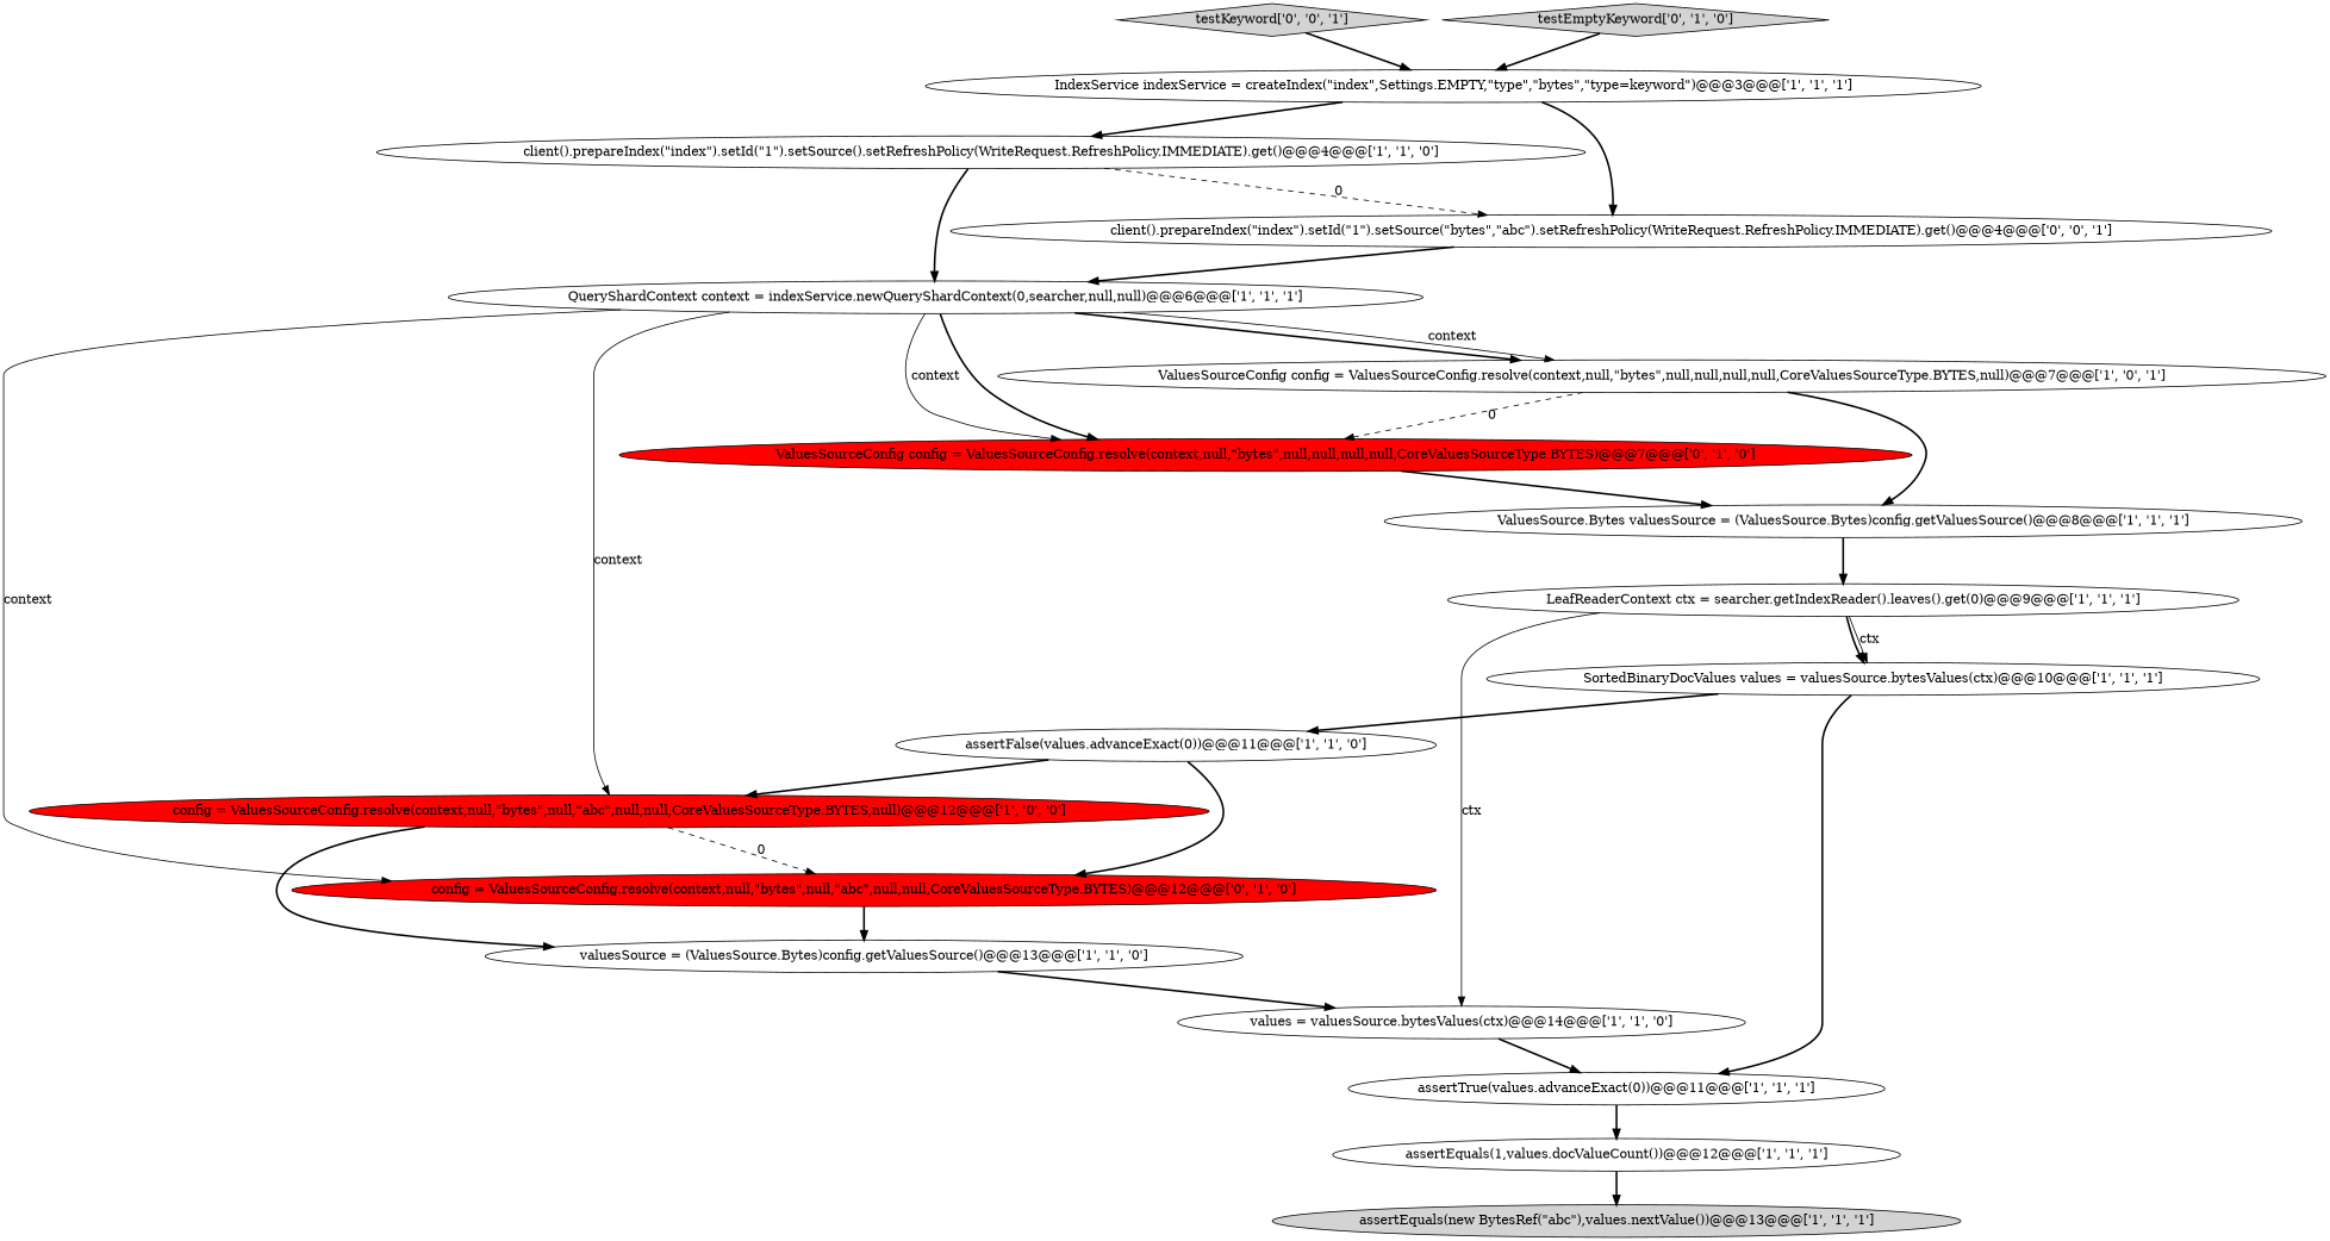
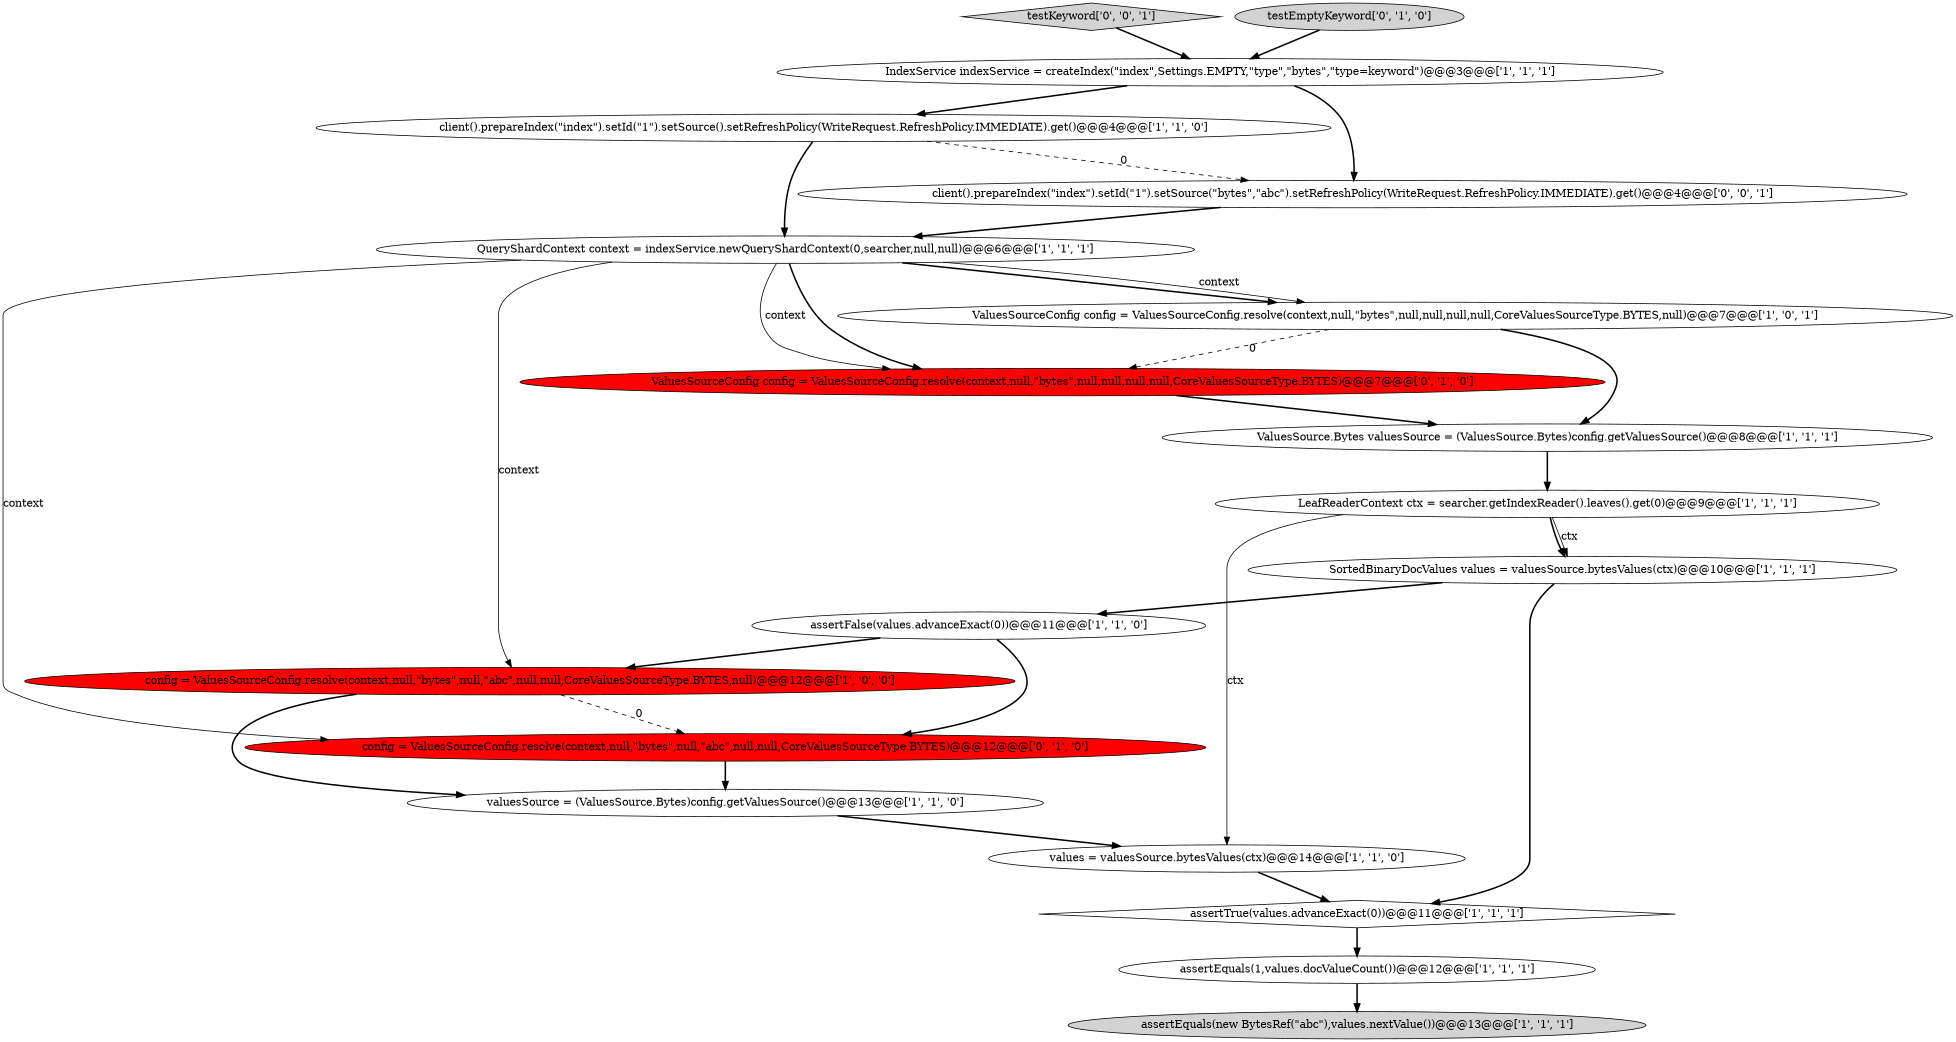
  digraph {
    node [fillcolor=white shape=ellipse style=filled]
    edge [style=bold]
    n1 [label="ValuesSource.Bytes valuesSource = (ValuesSource.Bytes)config.getValuesSource()@@@8@@@['1', '1', '1']"]
    n2 [label="LeafReaderContext ctx = searcher.getIndexReader().leaves().get(0)@@@9@@@['1', '1', '1']"]
    n3 [label="SortedBinaryDocValues values = valuesSource.bytesValues(ctx)@@@10@@@['1', '1', '1']"]
    n4 [label="values = valuesSource.bytesValues(ctx)@@@14@@@['1', '1', '0']"]
    n5 [label="assertFalse(values.advanceExact(0))@@@11@@@['1', '1', '0']"]
-   n6 [label="assertTrue(values.advanceExact(0))@@@11@@@['1', '1', '1']"]
+   n6 [label="assertTrue(values.advanceExact(0))@@@11@@@['1', '1', '1']" shape=diamond]
    n7 [fillcolor=red label="config = ValuesSourceConfig.resolve(context,null,\"bytes\",null,\"abc\",null,null,CoreValuesSourceType.BYTES)@@@12@@@['0', '1', '0']"]
    n8 [fillcolor=red label="config = ValuesSourceConfig.resolve(context,null,\"bytes\",null,\"abc\",null,null,CoreValuesSourceType.BYTES,null)@@@12@@@['1', '0', '0']"]
    n9 [label="assertEquals(1,values.docValueCount())@@@12@@@['1', '1', '1']"]
    n10 [fillcolor=lightgray label="assertEquals(new BytesRef(\"abc\"),values.nextValue())@@@13@@@['1', '1', '1']"]
    n11 [label="client().prepareIndex(\"index\").setId(\"1\").setSource().setRefreshPolicy(WriteRequest.RefreshPolicy.IMMEDIATE).get()@@@4@@@['1', '1', '0']"]
    n12 [label="QueryShardContext context = indexService.newQueryShardContext(0,searcher,null,null)@@@6@@@['1', '1', '1']"]
    n13 [label="client().prepareIndex(\"index\").setId(\"1\").setSource(\"bytes\",\"abc\").setRefreshPolicy(WriteRequest.RefreshPolicy.IMMEDIATE).get()@@@4@@@['0', '0', '1']"]
    n14 [fillcolor=red label="ValuesSourceConfig config = ValuesSourceConfig.resolve(context,null,\"bytes\",null,null,null,null,CoreValuesSourceType.BYTES)@@@7@@@['0', '1', '0']"]
    n15 [label="ValuesSourceConfig config = ValuesSourceConfig.resolve(context,null,\"bytes\",null,null,null,null,CoreValuesSourceType.BYTES,null)@@@7@@@['1', '0', '1']"]
    n16 [label="valuesSource = (ValuesSource.Bytes)config.getValuesSource()@@@13@@@['1', '1', '0']"]
    n17 [fillcolor=lightgray label="testKeyword['0', '0', '1']" shape=diamond]
    n18 [label="IndexService indexService = createIndex(\"index\",Settings.EMPTY,\"type\",\"bytes\",\"type=keyword\")@@@3@@@['1', '1', '1']"]
-   n19 [fillcolor=lightgray label="testEmptyKeyword['0', '1', '0']" shape=diamond]
+   n19 [fillcolor=lightgray label="testEmptyKeyword['0', '1', '0']"]
    n1 -> n2
    n2 -> n3 [label=ctx style=solid]
    n2 -> n3
    n2 -> n4 [label=ctx style=solid]
    n3 -> n5
    n3 -> n6
    n4 -> n6
    n5 -> n7
    n5 -> n8
    n6 -> n9
    n7 -> n16
    n8 -> n7 [label=0 style=dashed]
    n8 -> n16
    n9 -> n10
    n11 -> n12
    n11 -> n13 [label=0 style=dashed]
    n12 -> n7 [label=context style=solid]
    n12 -> n8 [label=context style=solid]
    n12 -> n14 [label=context style=solid]
    n12 -> n14
    n12 -> n15
    n12 -> n15 [label=context style=solid]
    n13 -> n12
    n14 -> n1
    n15 -> n1
    n15 -> n14 [label=0 style=dashed]
    n16 -> n4
    n17 -> n18
    n18 -> n11
    n18 -> n13
    n19 -> n18
  }
